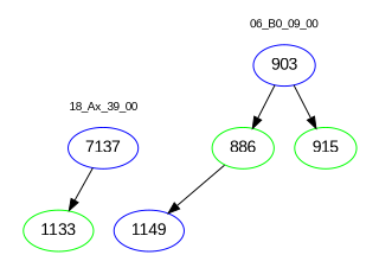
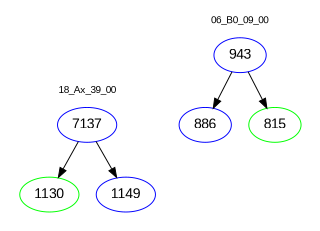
  digraph {
    fontname="Liberation Sans"
    node [color=blue fontname="Liberation Sans"]
    edge [color=black fontname="Liberation Sans"]
    n1 [label=7137]
-   n2 [color=green label=1133]
+   n2 [color=green label=1130]
    n3 [label=1149]
-   n4 [label=903]
-   n5 [color=green label=886]
-   n6 [color=green label=915]
+   n4 [label=943]
+   n5 [label=886]
+   n6 [color=green label=815]
    subgraph cluster_1 {
      color=white
      fontsize=10
      label="18_Ax_39_00"
      n1
      n2
      n3
    }
    subgraph cluster_2 {
      color=white
      fontsize=10
      label="06_B0_09_00"
      n4
      n5
      n6
    }
    n1 -> n2
-   n5 -> n3
+   n1 -> n3
    n4 -> n5
    n4 -> n6
  }
